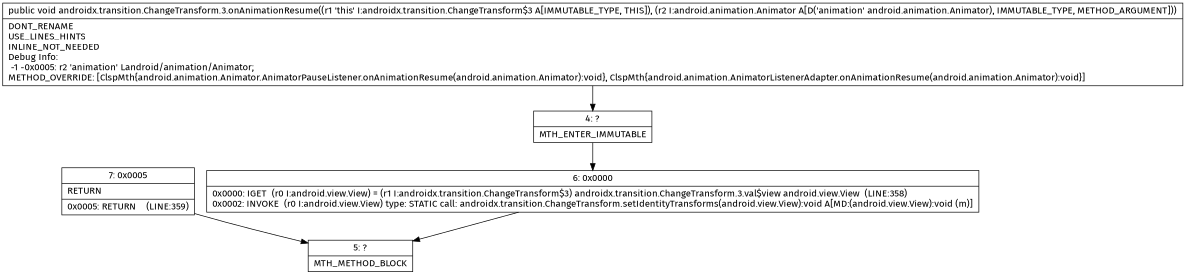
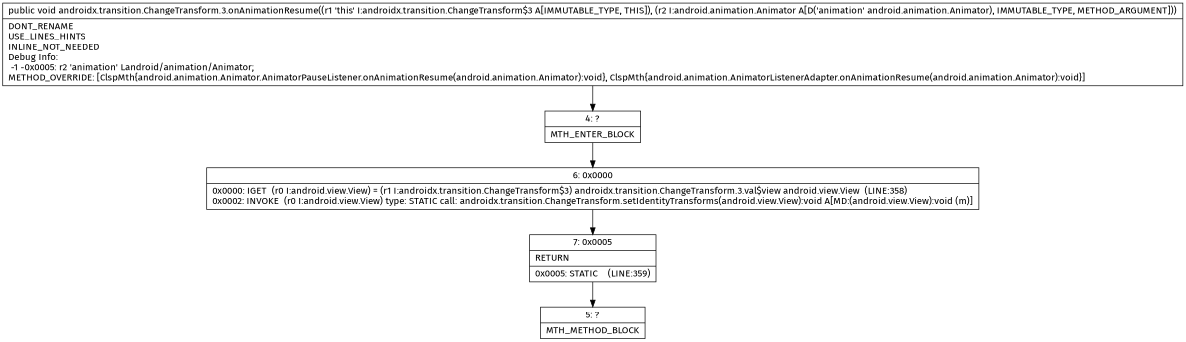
  digraph {
    fontname="Fira Sans"
    node [fontname="Fira Sans" shape=record]
    edge [fontname="Fira Sans"]
-   n1 [label="{4\:\ ?|MTH_ENTER_IMMUTABLE\l}"]
+   n1 [label="{4\:\ ?|MTH_ENTER_BLOCK\l}"]
    n2 [label="{6\:\ 0x0000|0x0000: IGET  (r0 I:android.view.View) = (r1 I:androidx.transition.ChangeTransform$3) androidx.transition.ChangeTransform.3.val$view android.view.View  (LINE:358)\l0x0002: INVOKE  (r0 I:android.view.View) type: STATIC call: androidx.transition.ChangeTransform.setIdentityTransforms(android.view.View):void A[MD:(android.view.View):void (m)]\l}"]
-   n3 [label="{7\:\ 0x0005|RETURN\l|0x0005: RETURN    (LINE:359)\l}"]
+   n3 [label="{7\:\ 0x0005|RETURN\l|0x0005: STATIC    (LINE:359)\l}"]
    n4 [label="{5\:\ ?|MTH_METHOD_BLOCK\l}"]
    n5 [label="{public void androidx.transition.ChangeTransform.3.onAnimationResume((r1 'this' I:androidx.transition.ChangeTransform$3 A[IMMUTABLE_TYPE, THIS]), (r2 I:android.animation.Animator A[D('animation' android.animation.Animator), IMMUTABLE_TYPE, METHOD_ARGUMENT]))  | DONT_RENAME\lUSE_LINES_HINTS\lINLINE_NOT_NEEDED\lDebug Info:\l  \-1 \-0x0005: r2 'animation' Landroid\/animation\/Animator;\lMETHOD_OVERRIDE: [ClspMth\{android.animation.Animator.AnimatorPauseListener.onAnimationResume(android.animation.Animator):void\}, ClspMth\{android.animation.AnimatorListenerAdapter.onAnimationResume(android.animation.Animator):void\}]\l}"]
    n1 -> n2
-   n2 -> n4
+   n2 -> n3
    n3 -> n4
    n5 -> n1
  }
